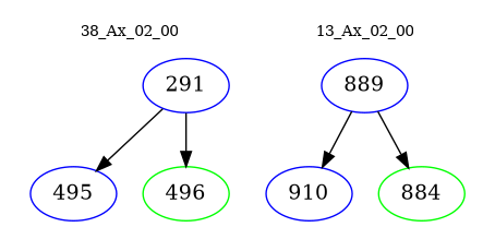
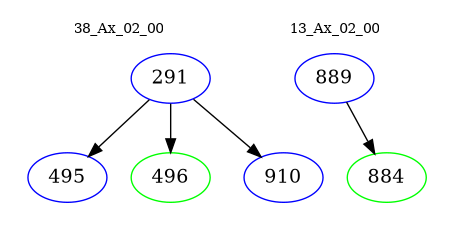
  digraph {
    node [color=blue]
    edge [color=black]
    n1 [label=291]
    n2 [label=495]
    n3 [color=green label=496]
    n4 [label=889]
    n5 [color=green label=884]
    n6 [label=910]
    subgraph cluster_1 {
      color=white
      fontsize=10
      label="38_Ax_02_00"
      n1
      n2
      n3
    }
    subgraph cluster_2 {
      color=white
      fontsize=10
      label="13_Ax_02_00"
      n4
      n5
      n6
    }
    n1 -> n2
    n1 -> n3
    n4 -> n5
-   n4 -> n6
+   n1 -> n6
  }
